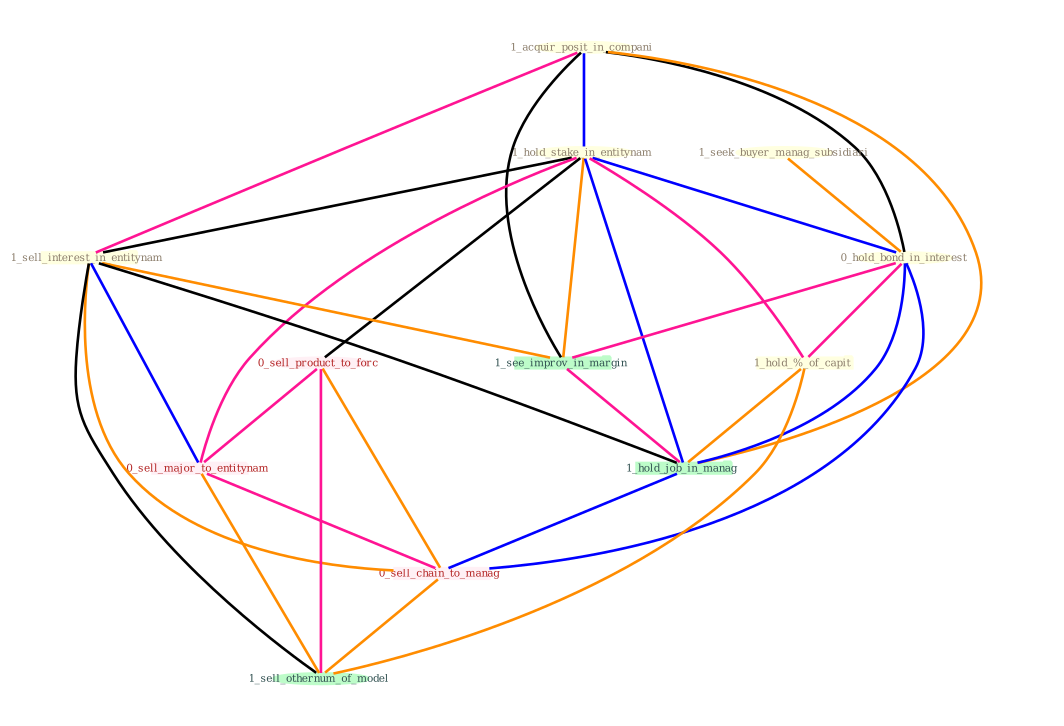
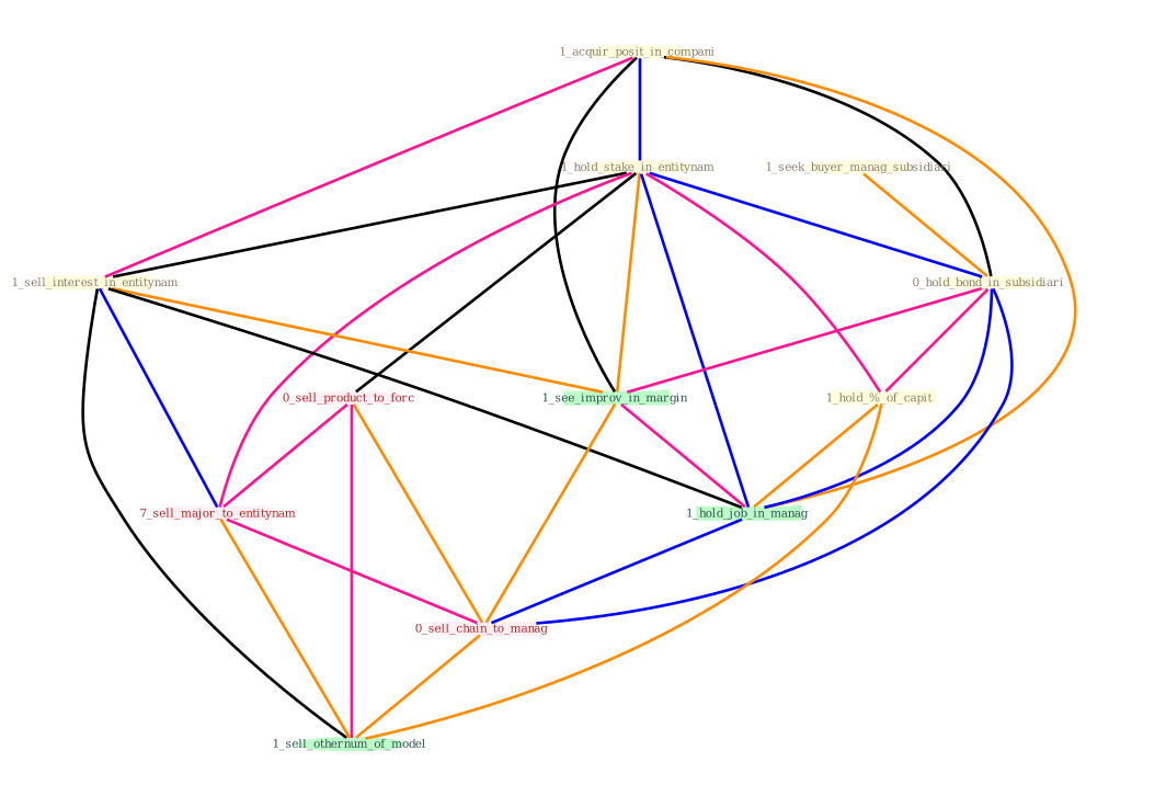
  graph {
    node [color="#ffffe0" fixedsize=true fontcolor="#8b7d6b" fontsize=4 shape=ellipse style=filled]
    edge [color=darkorange w=1]
    "1_acquir_posit_in_compani " [height=.06 width=.5]
    n2 [height=.06 label="1_seek_buyer_manag_subsidiari" width=.5]
    "1_hold_stake_in_entitynam " [height=.06 width=.5]
-   "0_hold_bond_in_subsidiari " [height=.06 width=.5 label="0_hold_bond_in_interest"]
+   "0_hold_bond_in_subsidiari " [height=.06 width=.5]
    "1_hold_%_of_capit " [height=.06 shape=folder width=.5]
    "1_sell_interest_in_entitynam " [height=.06 shape=folder width=.5]
    "0_sell_product_to_forc " [color="#fff0f5" fontcolor="#b22222" height=.06 width=.5]
-   "0_sell_major_to_entitynam " [color="#fff0f5" fontcolor="#b22222" height=.06 shape=note width=.5]
+   "0_sell_major_to_entitynam " [color="#fff0f5" fontcolor="#b22222" height=.06 shape=note width=.5 label="7_sell_major_to_entitynam"]
    "0_sell_chain_to_manag " [color="#fff0f5" fontcolor="#b22222" height=.06 shape=note width=.5]
    "1_see_improv_in_margin " [color="#BDFCC9" fontcolor="#2f4f4f" height=.06 shape=folder width=.5]
    "1_hold_job_in_manag " [color="#BDFCC9" fontcolor="#2f4f4f" height=.06 shape=folder width=.5]
    "1_sell_othernum_of_model " [color="#BDFCC9" fontcolor="#2f4f4f" height=.06 width=.5]
    subgraph sub_1 {
      "1_acquir_posit_in_compani "
      n2
      "1_hold_stake_in_entitynam "
      "0_hold_bond_in_subsidiari "
      "1_hold_%_of_capit "
      "1_sell_interest_in_entitynam "
    }
    subgraph sub_2 {
      "0_sell_product_to_forc "
      "0_sell_major_to_entitynam "
      "0_sell_chain_to_manag "
    }
    "1_acquir_posit_in_compani " -- "1_hold_stake_in_entitynam " [color=blue]
    "1_acquir_posit_in_compani " -- "0_hold_bond_in_subsidiari " [color=black]
    "1_acquir_posit_in_compani " -- "1_sell_interest_in_entitynam " [color=deeppink]
    "1_acquir_posit_in_compani " -- "1_see_improv_in_margin " [color=black]
    "1_acquir_posit_in_compani " -- "1_hold_job_in_manag "
    n2 -- "0_hold_bond_in_subsidiari "
    "1_hold_stake_in_entitynam " -- "0_hold_bond_in_subsidiari " [color=blue w=2]
    "1_hold_stake_in_entitynam " -- "1_hold_%_of_capit " [color=deeppink]
    "1_hold_stake_in_entitynam " -- "1_sell_interest_in_entitynam " [color=black w=2]
    "1_hold_stake_in_entitynam " -- "0_sell_product_to_forc " [color=black]
    "1_hold_stake_in_entitynam " -- "0_sell_major_to_entitynam " [color=deeppink]
    "1_hold_stake_in_entitynam " -- "1_see_improv_in_margin "
    "1_hold_stake_in_entitynam " -- "1_hold_job_in_manag " [color=blue w=2]
    "0_hold_bond_in_subsidiari " -- "1_hold_%_of_capit " [color=deeppink]
    "0_hold_bond_in_subsidiari " -- "0_sell_chain_to_manag " [color=blue]
    "0_hold_bond_in_subsidiari " -- "1_see_improv_in_margin " [color=deeppink]
    "0_hold_bond_in_subsidiari " -- "1_hold_job_in_manag " [color=blue w=2]
    "1_hold_%_of_capit " -- "1_hold_job_in_manag "
    "1_hold_%_of_capit " -- "1_sell_othernum_of_model "
    "1_sell_interest_in_entitynam " -- "0_sell_major_to_entitynam " [color=blue w=2]
-   "1_sell_interest_in_entitynam " -- "0_sell_chain_to_manag "
+   "1_see_improv_in_margin " -- "0_sell_chain_to_manag "
    "1_sell_interest_in_entitynam " -- "1_see_improv_in_margin "
    "1_sell_interest_in_entitynam " -- "1_hold_job_in_manag " [color=black]
    "1_sell_interest_in_entitynam " -- "1_sell_othernum_of_model " [color=black]
    "0_sell_product_to_forc " -- "0_sell_major_to_entitynam " [color=deeppink w=2]
    "0_sell_product_to_forc " -- "0_sell_chain_to_manag " [w=2]
    "0_sell_product_to_forc " -- "1_sell_othernum_of_model " [color=deeppink]
    "0_sell_major_to_entitynam " -- "0_sell_chain_to_manag " [color=deeppink w=2]
    "0_sell_major_to_entitynam " -- "1_sell_othernum_of_model "
    "0_sell_chain_to_manag " -- "1_sell_othernum_of_model "
    "1_see_improv_in_margin " -- "1_hold_job_in_manag " [color=deeppink]
    "1_hold_job_in_manag " -- "0_sell_chain_to_manag " [color=blue]
  }
